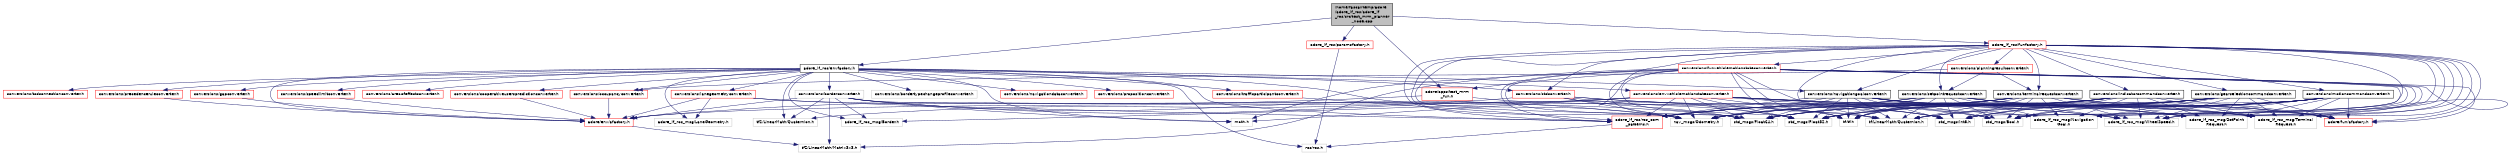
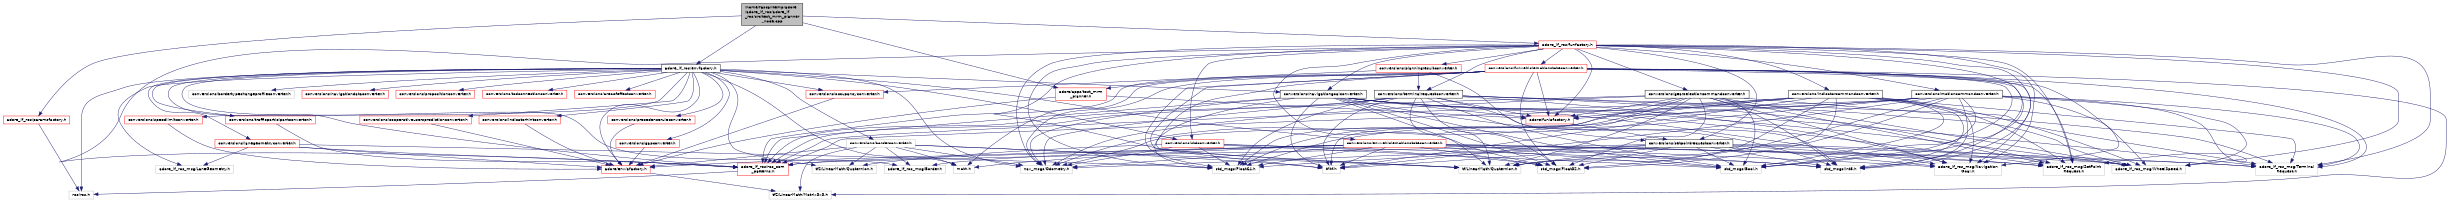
  digraph {
    node [color=red fillcolor=white fontname=Helvetica fontsize=10 shape=record style=filled]
    edge [color=midnightblue fontname=Helvetica fontsize=10 labelfontname=Helvetica labelfontsize=10 style=solid]
    n1 [color=black fillcolor=grey75 fontcolor=black height=0.2 label="/home/fascar/temp/adore\l/adore_if_ros/adore_if\l_ros/src/test_mrm_planner\l_node.cpp" width=0.4]
    n2 [color=black height=0.2 label="adore_if_ros/envfactory.h" width=0.4]
    n3 [height=0.2 label="adore_if_ros/funfactory.h" width=0.4]
    n4 [height=0.2 label="adore_if_ros/paramsfactory.h" width=0.4]
-   n5 [height=0.2 label="adore/apps/test_mrm\l_fun.h" width=0.4]
+   n5 [height=0.2 label="adore/apps/test_mrm\l_planner.h" width=0.4]
    n6 [color=grey75 height=0.2 label="math.h" width=0.4]
    n7 [color=grey75 height=0.2 label="ros/ros.h" width=0.4]
    n8 [height=0.2 label="adore/env/afactory.h" width=0.4]
    n9 [height=0.2 label="adore_if_ros/ros_com\l_patterns.h" width=0.4]
    n10 [color=grey75 height=0.2 label="adore_if_ros_msg/Border.h" width=0.4]
    n11 [color=grey75 height=0.2 label="adore_if_ros_msg/LaneGeometry.h" width=0.4]
    n12 [color=grey75 height=0.2 label="nav_msgs/Odometry.h" width=0.4]
    n13 [color=grey75 height=0.2 label="tf2/LinearMath/Quaternion.h" width=0.4]
    n14 [height=0.2 label="conversions/trafficparticipantconverter.h" width=0.4]
    n15 [color=grey75 height=0.2 label="conversions/borderconverter.h" width=0.4]
    n16 [color=grey75 height=0.2 label="conversions/bordertypechangeprofileconverter.h" width=0.4]
    n17 [height=0.2 label="conversions/envvehiclemotionstateconverter.h" width=0.4]
    n18 [height=0.2 label="conversions/navigationdataconverter.h" width=0.4]
    n19 [color=black height=0.2 label="conversions/navigationgoalconverter.h" width=0.4]
    n20 [height=0.2 label="conversions/precedenceruleconverter.h" width=0.4]
    n21 [height=0.2 label="conversions/propositionconverter.h" width=0.4]
    n22 [height=0.2 label="conversions/tcdconnectionconverter.h" width=0.4]
    n23 [height=0.2 label="conversions/occupancyconverter.h" width=0.4]
    n24 [height=0.2 label="conversions/lanegeometryconverter.h" width=0.4]
    n25 [height=0.2 label="conversions/speedlimitconverter.h" width=0.4]
    n26 [height=0.2 label="conversions/areaofeffectconverter.h" width=0.4]
    n27 [height=0.2 label="conversions/cooperativeuserspredictionconverter.h" width=0.4]
    n28 [height=0.2 label="conversions/gapconverter.h" width=0.4]
    n29 [height=0.2 label="conversions/stdconverter.h" width=0.4]
+   n30 [height=0.2 label="conversions/indicatorhintconverter.h" width=0.4]
    n31 [color=grey75 height=0.2 label="tf/LinearMath/Quaternion.h" width=0.4]
    n32 [color=grey75 height=0.2 label="adore_if_ros_msg/Navigation\lGoal.h" width=0.4]
    n33 [color=grey75 height=0.2 label="adore_if_ros_msg/SetPoint\lRequest.h" width=0.4]
    n34 [color=grey75 height=0.2 label="adore_if_ros_msg/Terminal\lRequest.h" width=0.4]
    n35 [color=grey75 height=0.2 label="adore_if_ros_msg/WheelSpeed.h" width=0.4]
    n36 [color=grey75 height=0.2 label="std_msgs/Float64.h" width=0.4]
    n37 [color=grey75 height=0.2 label="std_msgs/Float32.h" width=0.4]
    n38 [color=grey75 height=0.2 label="std_msgs/Int8.h" width=0.4]
    n39 [color=grey75 height=0.2 label="std_msgs/Bool.h" width=0.4]
    n40 [height=0.2 label="adore/fun/afactory.h" width=0.4]
    n41 [color=black height=0.2 label="conversions/setpointrequestconverter.h" width=0.4]
    n42 [color=black height=0.2 label="conversions/terminalrequestconverter.h" width=0.4]
    n43 [color=black height=0.2 label="conversions/gearselectioncommandconverter.h" width=0.4]
    n44 [color=black height=0.2 label="conversions/motioncommandconverter.h" width=0.4]
    n45 [height=0.2 label="conversions/funvehiclemotionstateconverter.h" width=0.4]
    n46 [color=black height=0.2 label="conversions/indicatorcommandconverter.h" width=0.4]
    n47 [height=0.2 label="conversions/planningresultconverter.h" width=0.4]
    n48 [color=grey75 height=0.2 label="tf2/LinearMath/Matrix3x3.h" width=0.4]
    n49 [color=grey75 height=0.2 label="tf/tf.h" width=0.4]
    n1 -> n2
    n1 -> n3
    n1 -> n4
    n1 -> n5
    n2 -> n6
    n2 -> n7
    n2 -> n8
    n2 -> n9
    n2 -> n10
    n2 -> n11
    n2 -> n12
    n2 -> n13
    n2 -> n14
    n2 -> n15
    n2 -> n16
    n2 -> n17
    n2 -> n18
    n2 -> n19
    n2 -> n20
    n2 -> n21
    n2 -> n22
    n2 -> n23
    n2 -> n24
    n2 -> n25
    n2 -> n26
    n2 -> n27
    n2 -> n28
    n2 -> n29
+   n2 -> n30
    n3 -> n9
    n3 -> n12
    n3 -> n19
    n3 -> n29
    n3 -> n31
    n3 -> n32
    n3 -> n33
    n3 -> n34
    n3 -> n35
    n3 -> n36
    n3 -> n37
    n3 -> n38
    n3 -> n39
    n3 -> n40
    n3 -> n41
    n3 -> n42
    n3 -> n43
    n3 -> n44
    n3 -> n45
    n3 -> n46
    n3 -> n47
    n4 -> n7
    n5 -> n8
    n5 -> n40
    n8 -> n48
    n9 -> n7
    n14 -> n9
    n15 -> n6
    n15 -> n8
    n15 -> n10
    n15 -> n12
    n15 -> n13
    n15 -> n31
    n15 -> n48
    n15 -> n49
    n17 -> n6
    n17 -> n8
    n17 -> n9
    n17 -> n10
    n17 -> n12
    n17 -> n32
    n17 -> n33
    n17 -> n34
    n17 -> n35
    n17 -> n36
    n17 -> n37
    n17 -> n38
    n17 -> n39
    n17 -> n49
    n19 -> n9
    n19 -> n12
    n19 -> n31
    n19 -> n32
    n19 -> n33
    n19 -> n34
    n19 -> n35
    n19 -> n36
    n19 -> n37
    n19 -> n38
    n19 -> n39
    n19 -> n40
    n19 -> n49
    n20 -> n8
    n23 -> n8
    n24 -> n8
    n24 -> n9
    n24 -> n11
    n24 -> n36
    n25 -> n8
    n27 -> n8
    n28 -> n8
    n29 -> n12
    n29 -> n13
    n29 -> n36
    n29 -> n37
    n29 -> n38
    n29 -> n39
+   n30 -> n8
    n41 -> n9
    n41 -> n12
    n41 -> n31
    n41 -> n32
    n41 -> n33
    n41 -> n34
    n41 -> n35
    n41 -> n36
    n41 -> n37
    n41 -> n38
    n41 -> n39
-   n41 -> n40
+   n40 -> n41
    n41 -> n49
    n42 -> n9
    n42 -> n12
    n42 -> n31
    n42 -> n32
    n42 -> n33
    n42 -> n34
    n42 -> n35
    n42 -> n36
    n42 -> n37
    n42 -> n38
    n42 -> n39
    n42 -> n40
    n42 -> n49
    n43 -> n9
    n43 -> n12
    n43 -> n31
    n43 -> n32
    n43 -> n33
    n43 -> n34
    n43 -> n35
    n43 -> n36
    n43 -> n37
    n43 -> n38
    n43 -> n39
    n43 -> n40
    n43 -> n49
    n44 -> n9
    n44 -> n12
    n44 -> n31
    n44 -> n32
    n44 -> n33
    n44 -> n34
    n44 -> n35
    n44 -> n36
    n44 -> n37
    n44 -> n38
    n44 -> n39
    n44 -> n40
    n44 -> n49
    n45 -> n5
    n45 -> n6
    n45 -> n9
    n45 -> n12
    n45 -> n31
    n45 -> n32
    n45 -> n33
    n45 -> n34
    n45 -> n35
    n45 -> n36
    n45 -> n37
    n45 -> n38
    n45 -> n39
    n45 -> n40
    n45 -> n48
    n45 -> n49
    n46 -> n9
    n46 -> n12
    n46 -> n31
    n46 -> n32
    n46 -> n33
    n46 -> n34
    n46 -> n35
    n46 -> n36
    n46 -> n37
    n46 -> n38
    n46 -> n39
    n46 -> n40
    n46 -> n49
    n47 -> n23
    n47 -> n41
    n47 -> n42
  }
